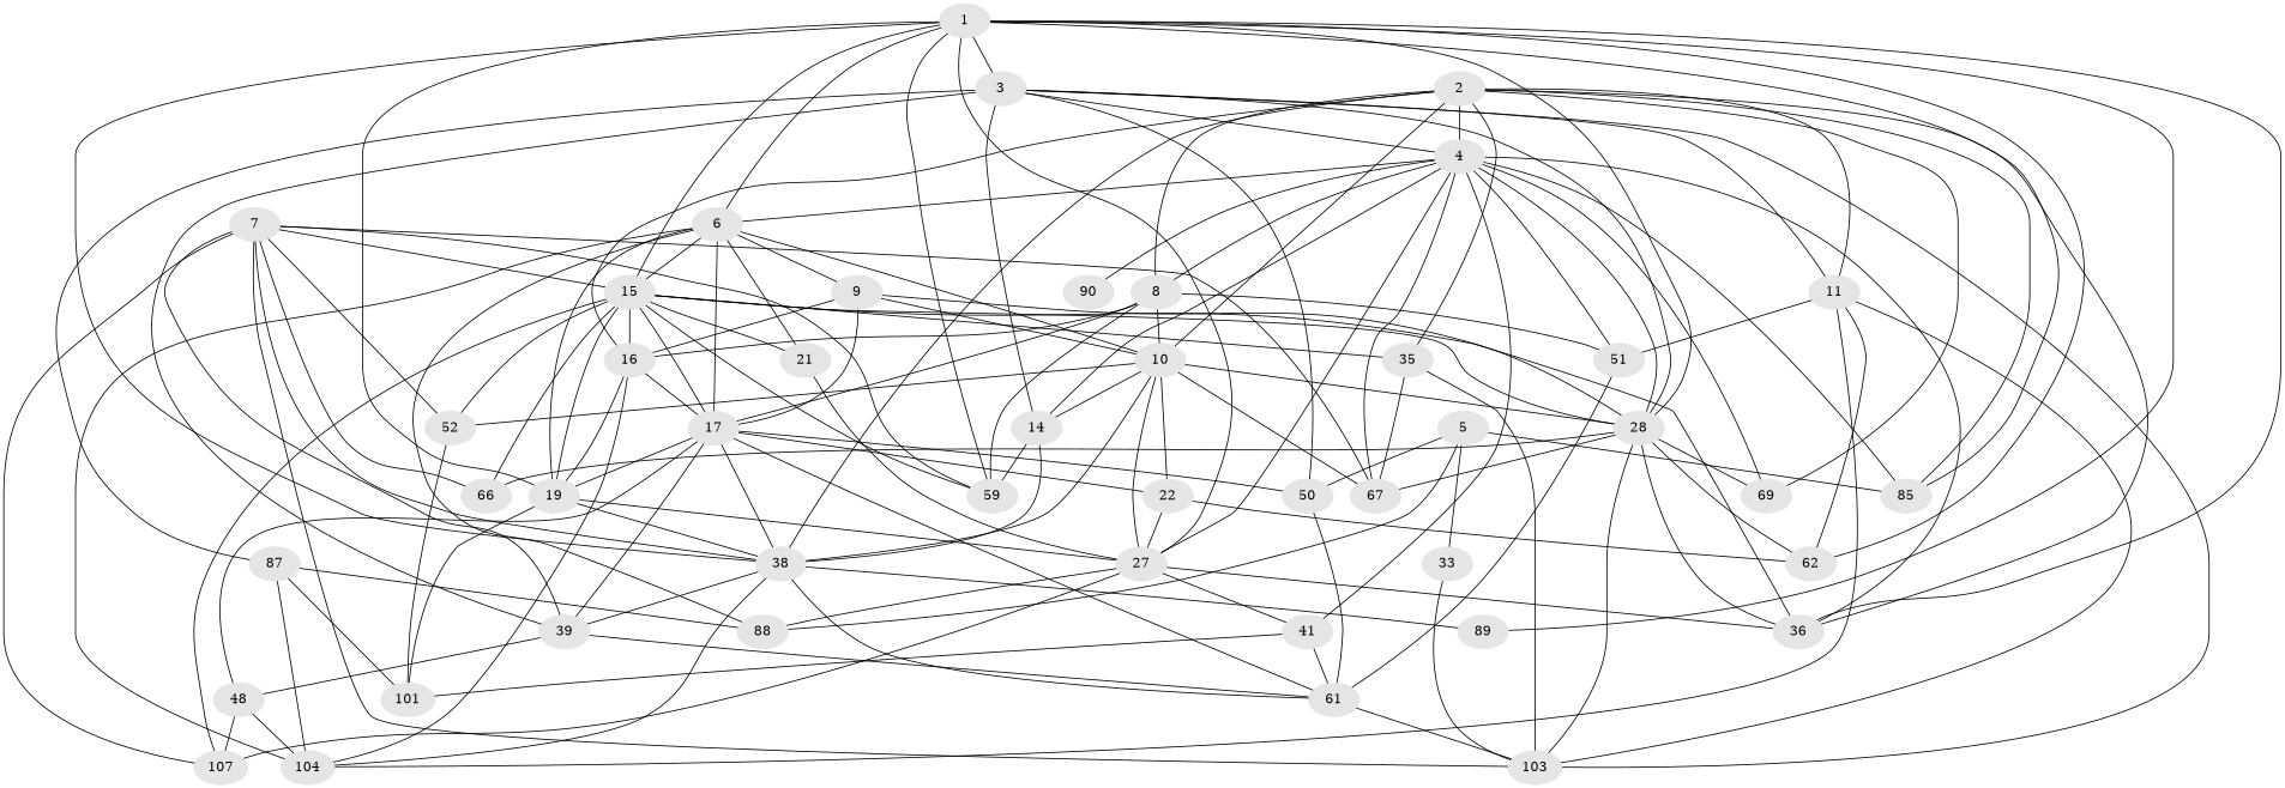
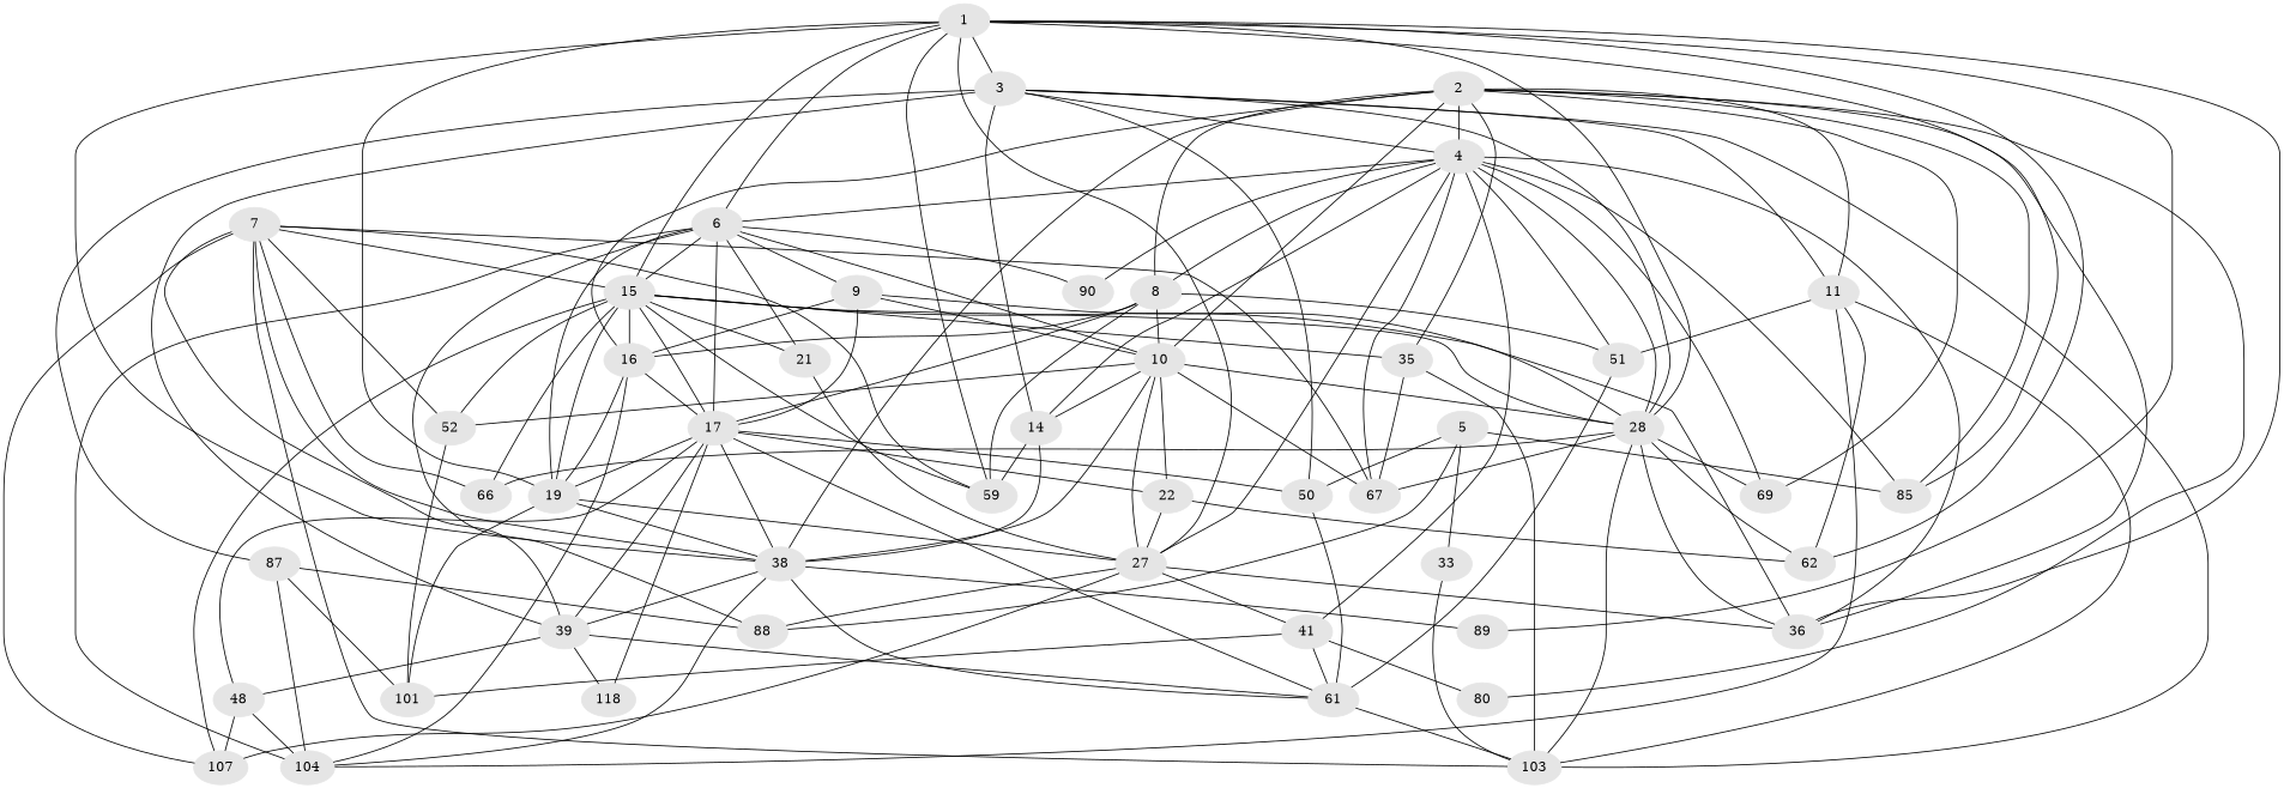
  graph {
    node [color=gray90 style=filled]
    1 [super="+108+115+37"]
    3 [super="+81+109"]
    6 [super="+93+23+42"]
    15 [super="+111+25+44"]
    19 [super="+31"]
    27 [super="+68+76"]
    28 [super="+70+53+34"]
    36 [super="+63"]
    38 [super="+60"]
    59 [super="+98"]
    62
    n12 [label=89]
    85
    4 [super="+12+13+29"]
    11 [super="+82+20"]
    14 [super="+110"]
    39 [super="+40+116"]
    50 [super="+73"]
    87 [super="+114"]
    103 [super="+106"]
    10 [super="+99+113"]
    90
    88 [super="+100"]
    9 [super="+18"]
    17 [super="+74+24"]
    21
    104
    16 [super="+26"]
    35 [super="+45"]
    66
    107
    52
    101
    41 [super="+58"]
    69
    67 [super="+77"]
    n37 [label=61 super="+75+84"]
    2 [super="+105+97+30+43"]
    8 [super="+91+61+32"]
+   80
    51
    22 [super="+96"]
    48
+   118
    5 [super="+57"]
    33
    7 [super="+92+54"]
    1 -- 3
    1 -- 6
    1 -- 15 [weight=2]
    1 -- 19
    1 -- 27
    1 -- 28
    1 -- 36
    1 -- 38
    1 -- 59
    1 -- 62
    1 -- n12 [weight=2]
    1 -- 85
    3 -- 28
    3 -- 4
    3 -- 11
    3 -- 14
    3 -- 39
    3 -- 50
    3 -- 87
    3 -- 103
    6 -- 15
    6 -- 19 [weight=2]
    6 -- 10
+   6 -- 90
    6 -- 88
    6 -- 9 [weight=2]
    6 -- 17 [weight=2]
    6 -- 21
    6 -- 104
    15 -- 19
    15 -- 28 [weight=2]
    15 -- 36
    15 -- 59
    15 -- 17
    15 -- 21
    15 -- 16
    15 -- 35
    15 -- 66
    15 -- 107
    15 -- 52
    19 -- 27
    19 -- 38
    19 -- 101
    27 -- 36
    27 -- 88
    27 -- 107
    27 -- 41
    28 -- 36
    28 -- 62
    28 -- 103 [weight=2]
    28 -- 66
    28 -- 69
    28 -- 67
    38 -- n12
    38 -- 39
    38 -- 104
    38 -- n37
    4 -- 6 [weight=2]
    4 -- 27
    4 -- 28
    4 -- 36
    4 -- 85
    4 -- 14
    4 -- 90
    4 -- 41
    4 -- 69
    4 -- 67
    4 -- 8
    4 -- 51
    11 -- 62
    11 -- 103
    11 -- 104
    11 -- 51
    14 -- 38
    14 -- 59
    39 -- n37
    39 -- 48
+   39 -- 118
    50 -- n37 [weight=2]
    87 -- 88
    87 -- 104
    87 -- 101
    10 -- 27
    10 -- 28
    10 -- 38
    10 -- 14
    10 -- 52
    10 -- 67
    10 -- 22
    9 -- 28
    9 -- 10
    9 -- 17
    9 -- 16
    17 -- 19
    17 -- 38
    17 -- 39
    17 -- 50
    17 -- n37
    17 -- 22
    17 -- 48
+   17 -- 118
    21 -- 27
    16 -- 19
    16 -- 17
    16 -- 104
    35 -- 103
    35 -- 67
    52 -- 101
    41 -- 101
    41 -- n37
+   41 -- 80
    n37 -- 103
    2 -- 36
    2 -- 38 [weight=2]
    2 -- 85
    2 -- 4 [weight=4]
    2 -- 11 [weight=2]
    2 -- 10
    2 -- 16
    2 -- 35
    2 -- 69
    2 -- 8
+   2 -- 80
    8 -- 59
    8 -- 10
    8 -- 17
    8 -- 16
    8 -- 51
    51 -- n37
    22 -- 27
    22 -- 62
    48 -- 104
    48 -- 107
    5 -- 85
    5 -- 50 [weight=2]
    5 -- 88
    5 -- 33
    33 -- 103
    7 -- 15
    7 -- 38
    7 -- 59
    7 -- 39 [weight=2]
    7 -- 103 [weight=2]
    7 -- 66
    7 -- 107
    7 -- 52
    7 -- 67
  }
